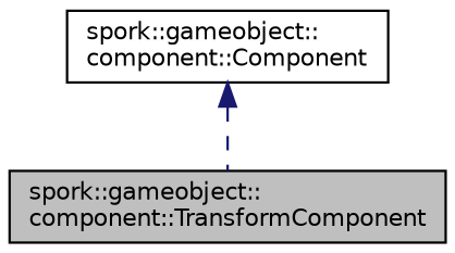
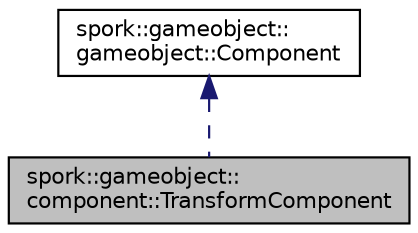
  digraph {
    node [color=black fontname=Helvetica fontsize=10 shape=record style=filled]
    n1 [fillcolor=grey75 fontcolor=black height=0.2 label="spork::gameobject::\lcomponent::TransformComponent" width=0.4]
-   n2 [fillcolor=white height=0.2 label="spork::gameobject::\lcomponent::Component" width=0.4]
+   n2 [fillcolor=white height=0.2 label="spork::gameobject::\lgameobject::Component" width=0.4]
    n2 -> n1 [color=midnightblue dir=back fontname=Helvetica fontsize=10 labelfontname=Helvetica labelfontsize=10 style=dashed]
  }
